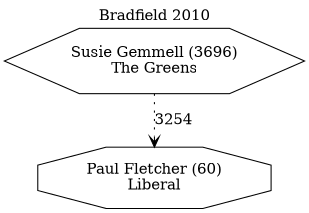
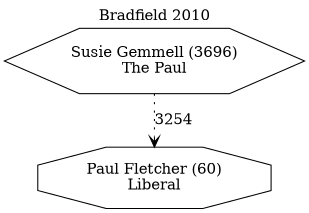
  digraph {
    label="Bradfield 2010"
    labelloc=t
    mclimit=10
    n1 [label="Paul Fletcher (60)\nLiberal" shape=octagon]
-   n2 [label="Susie Gemmell (3696)\nThe Greens" shape=hexagon]
+   n2 [label="Susie Gemmell (3696)\nThe Paul" shape=hexagon]
    n2 -> n1 [label=3254 style=dotted arrowhead=vee]
  }
